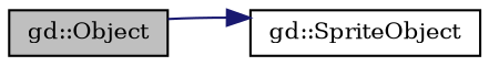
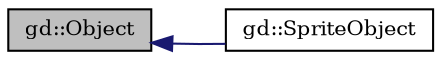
  digraph {
    rankdir=LR
    fontname="DejaVu Serif"
    node [color=black fontname="DejaVu Serif" fontsize=10 shape=record style=filled]
    n1 [fillcolor=grey75 fontcolor=black height=0.2 label="gd::Object" width=0.4]
    n2 [fillcolor=white height=0.2 label="gd::SpriteObject" width=0.4]
-   n2 -> n1 [color=midnightblue dir=back fontname="DejaVu Serif" fontsize=10 labelfontname=Helvetica labelfontsize=10 style=solid]
+   n1 -> n2 [color=midnightblue dir=back fontname="DejaVu Serif" fontsize=10 labelfontname=Helvetica labelfontsize=10 style=solid]
  }
